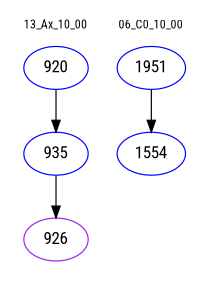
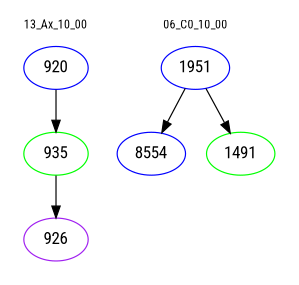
  digraph {
    fontname="Roboto Condensed"
    node [color=blue fontname="Roboto Condensed"]
    edge [color=black fontname="Roboto Condensed"]
    n1 [label=920]
-   n2 [label=935]
+   n2 [color=green label=935]
    n3 [color=purple label=926]
    n4 [label=1951]
-   n5 [label=1554]
+   n5 [label=8554]
+   n6 [color=green label=1491]
    subgraph cluster_1 {
      color=white
      fontsize=10
      label="13_Ax_10_00"
      n1
      n2
      n3
    }
    subgraph cluster_2 {
      color=white
      fontsize=10
      label="06_C0_10_00"
      n4
      n5
+     n6
    }
    n1 -> n2
    n2 -> n3
    n4 -> n5
+   n4 -> n6
  }
